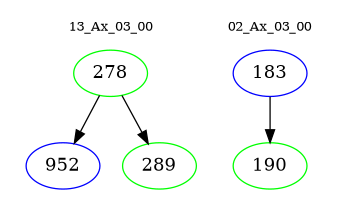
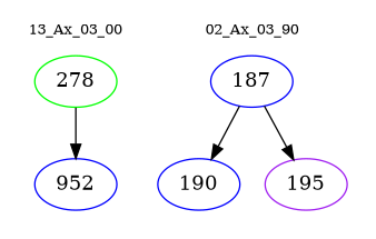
  digraph {
    node [color=green]
    edge [color=black]
    n1 [label=278]
    n2 [color=blue label=952]
-   n3 [label=289]
-   n4 [color=blue label=183]
-   n5 [label=190]
+   n4 [color=blue label=187]
+   n5 [color=blue label=190]
+   n6 [color=purple label=195]
    subgraph cluster_1 {
      color=white
      fontsize=10
      label="13_Ax_03_00"
      n1
      n2
-     n3
    }
    subgraph cluster_2 {
      color=white
      fontsize=10
-     label="02_Ax_03_00"
+     label="02_Ax_03_90"
      n4
      n5
+     n6
    }
    n1 -> n2
-   n1 -> n3
    n4 -> n5
+   n4 -> n6
  }
